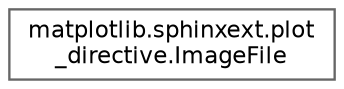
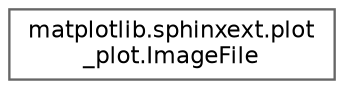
  digraph {
    rankdir=LR
-   n1 [color=grey40 fillcolor=white fontname=Helvetica fontsize=10 height=0.2 label="matplotlib.sphinxext.plot\l_directive.ImageFile" shape=box style=filled width=0.4]
+   n1 [color=grey40 fillcolor=white fontname=Helvetica fontsize=10 height=0.2 label="matplotlib.sphinxext.plot\l_plot.ImageFile" shape=box style=filled width=0.4]
  }
